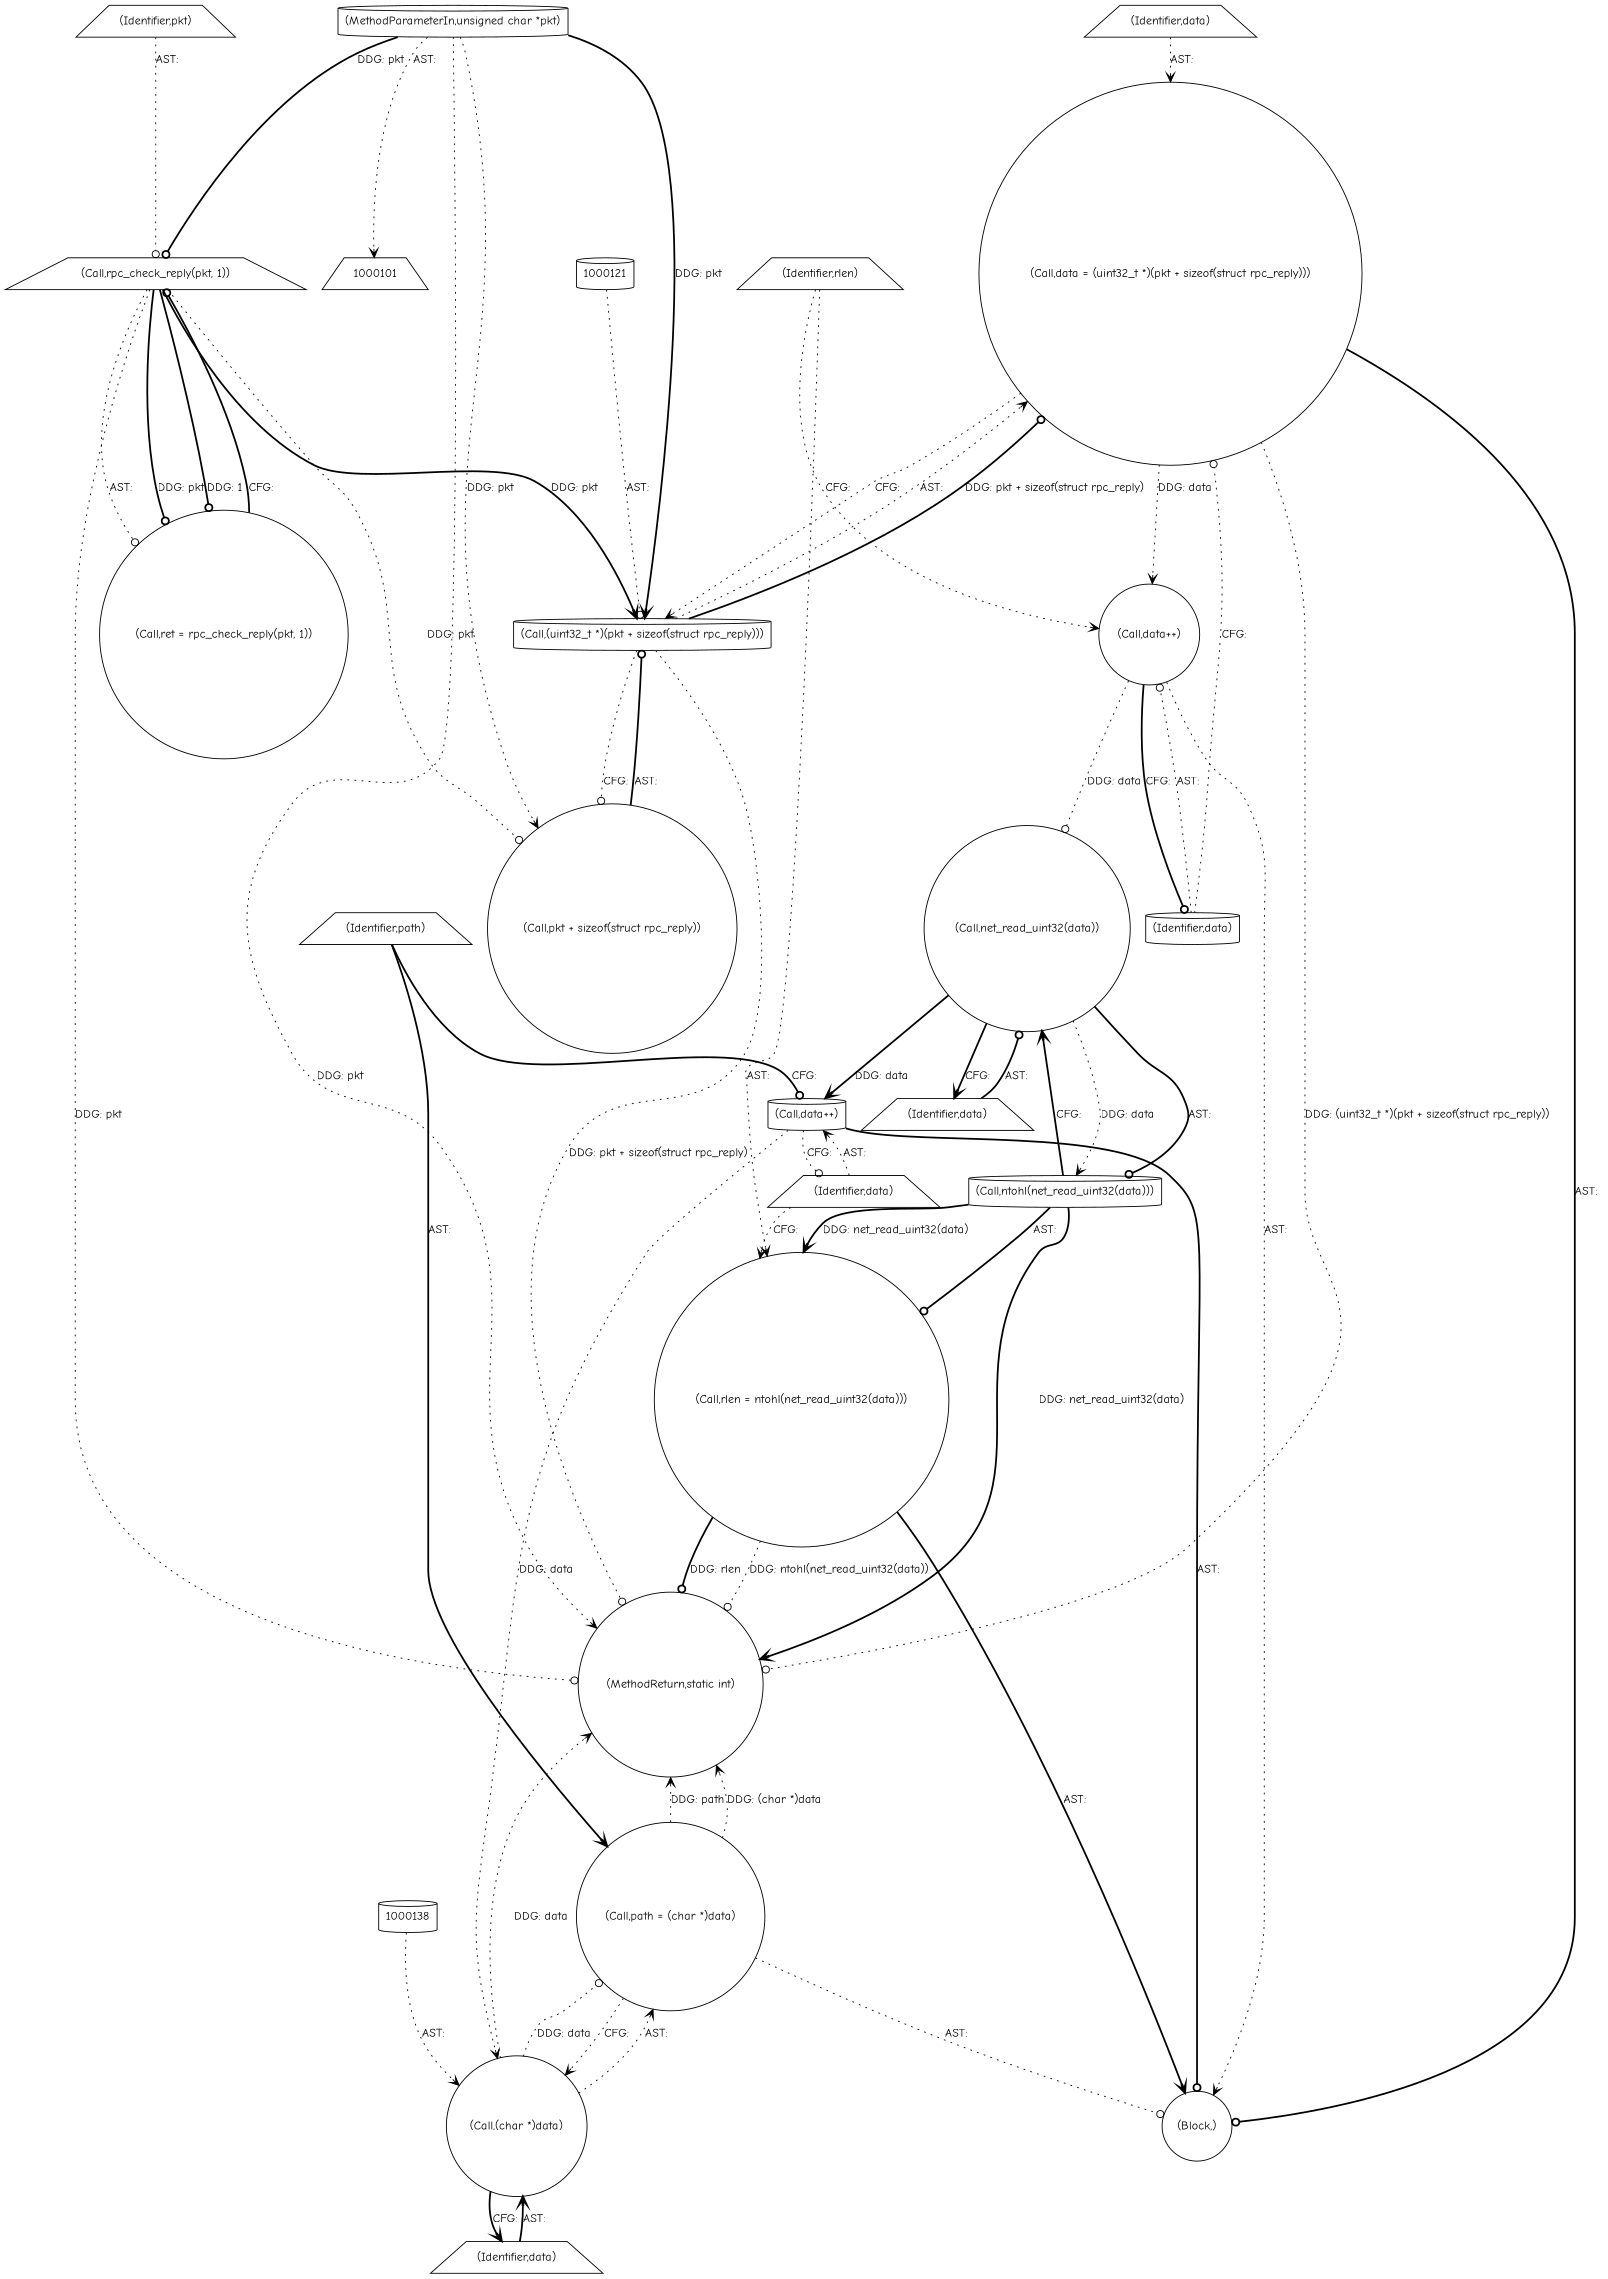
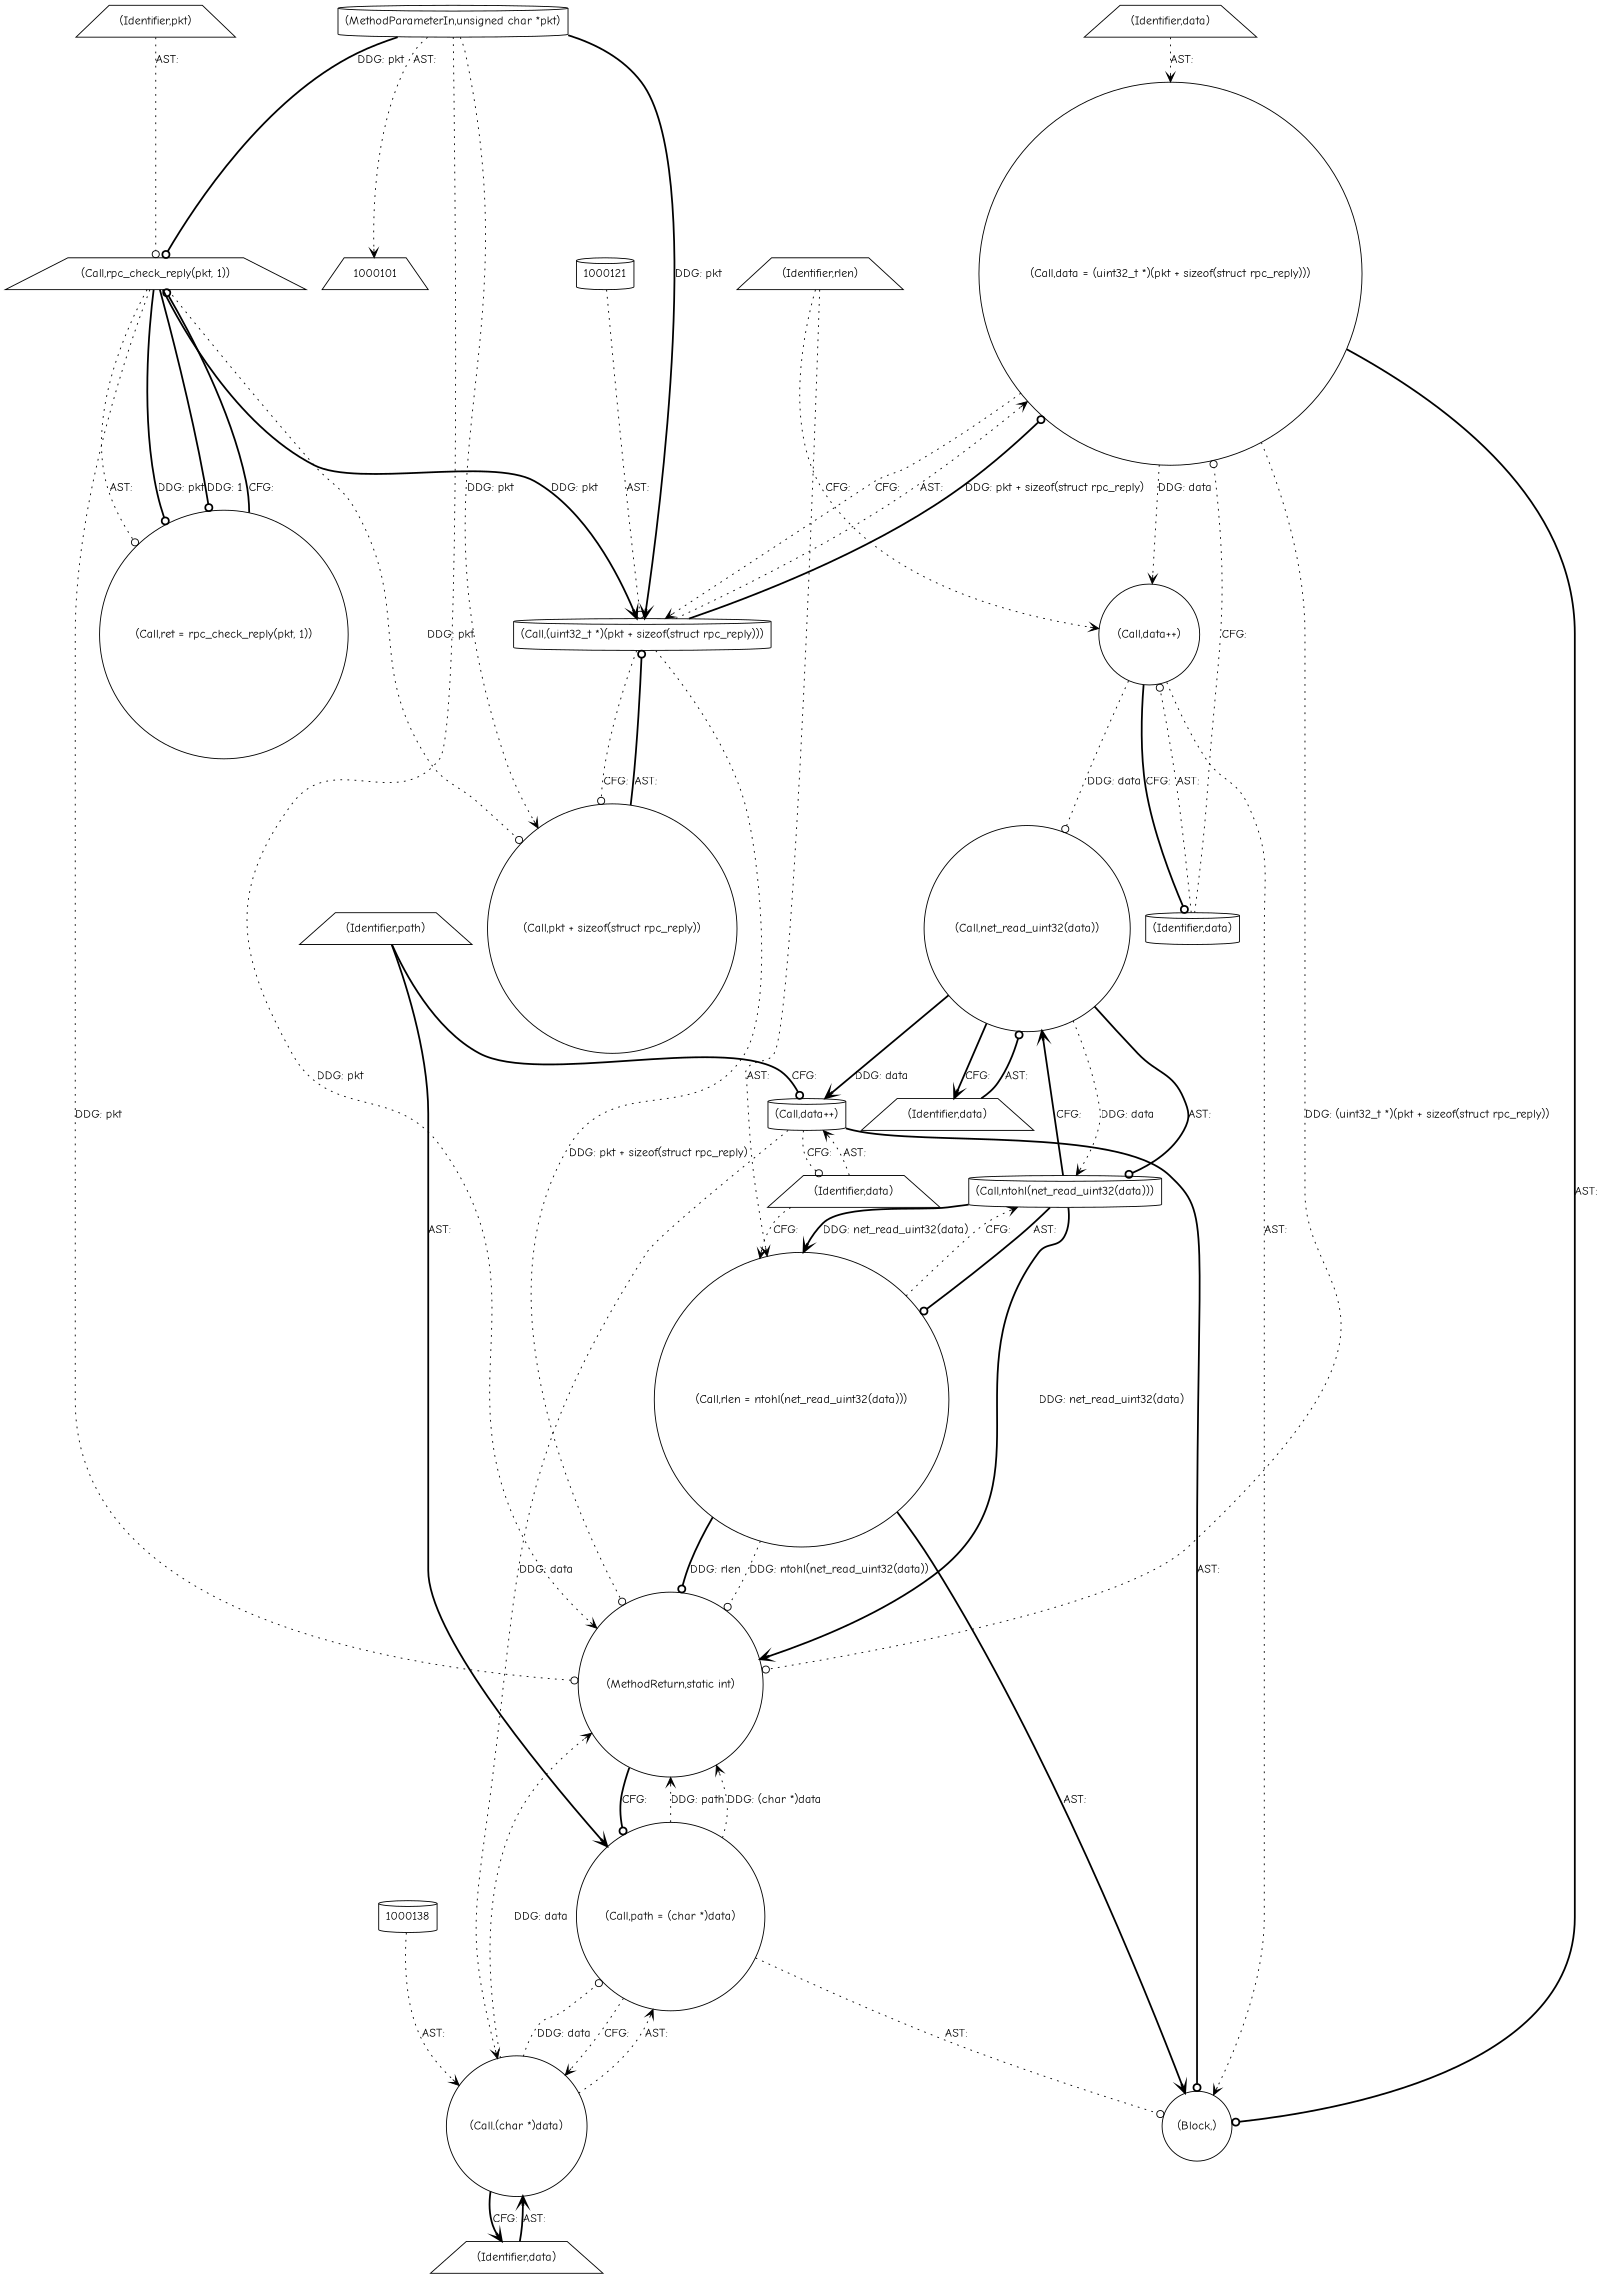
  digraph {
    fontname="Comic Neue"
    node [fontname="Comic Neue" shape=circle]
    edge [arrowhead=vee fontname="Comic Neue" style=dotted]
    n1 [label="(Call,data = (uint32_t *)(pkt + sizeof(struct rpc_reply)))"]
    n2 [label="(Call,(uint32_t *)(pkt + sizeof(struct rpc_reply)))" shape=cylinder]
    n3 [label="(Call,data++)"]
    n4 [label="(Block,)"]
    n5 [label="(MethodReturn,static int)"]
    n6 [label="(Call,pkt + sizeof(struct rpc_reply))"]
    n7 [label="(Call,net_read_uint32(data))"]
    n8 [label="(Identifier,data)" shape=cylinder]
    n9 [label="(Call,path = (char *)data)"]
    n10 [label="(Call,rpc_check_reply(pkt, 1))" shape=trapezium]
    n11 [label="(Call,ret = rpc_check_reply(pkt, 1))"]
    n12 [label="(MethodParameterIn,unsigned char *pkt)" shape=cylinder]
    1000101 [shape=trapezium]
    n14 [label="(Call,ntohl(net_read_uint32(data)))" shape=cylinder]
    n15 [label="(Call,data++)" shape=cylinder]
    n16 [label="(Identifier,data)" shape=trapezium]
    n17 [label="(Call,rlen = ntohl(net_read_uint32(data)))"]
    n18 [label="(Call,(char *)data)"]
    n19 [label="(Identifier,data)" shape=trapezium]
    n20 [label="(Identifier,data)" shape=trapezium]
    n21 [label="(Identifier,rlen)" shape=trapezium]
    n22 [label="(Identifier,data)" shape=trapezium]
    n23 [label="(Identifier,pkt)" shape=trapezium]
    n24 [label="(Identifier,path)" shape=trapezium]
    1000121 [shape=cylinder]
    1000138 [shape=cylinder]
    n1 -> n2 [label="CFG: "]
    n1 -> n3 [label="DDG: data"]
    n1 -> n4 [arrowhead=odot label="AST: " style=bold]
    n1 -> n5 [arrowhead=odot label="DDG: (uint32_t *)(pkt + sizeof(struct rpc_reply))"]
    n2 -> n1 [label="AST: "]
    n2 -> n1 [arrowhead=odot label="DDG: pkt + sizeof(struct rpc_reply)" style=bold]
    n2 -> n5 [arrowhead=odot label="DDG: pkt + sizeof(struct rpc_reply)"]
    n2 -> n6 [arrowhead=odot label="CFG: "]
    n3 -> n4 [label="AST: "]
    n3 -> n7 [arrowhead=odot label="DDG: data"]
    n3 -> n8 [arrowhead=odot label="CFG: " style=bold]
+   n5 -> n9 [arrowhead=odot label="CFG: " style=bold]
    n6 -> n2 [arrowhead=odot label="AST: " style=bold]
    n7 -> n14 [arrowhead=odot label="AST: " style=bold]
    n7 -> n14 [label="DDG: data"]
    n7 -> n15 [label="DDG: data" style=bold]
    n7 -> n16 [label="CFG: " style=bold]
    n8 -> n1 [arrowhead=odot label="CFG: "]
    n8 -> n3 [arrowhead=odot label="AST: "]
    n9 -> n4 [arrowhead=odot label="AST: "]
    n9 -> n5 [label="DDG: path"]
    n9 -> n5 [label="DDG: (char *)data"]
    n9 -> n18 [label="CFG: "]
    n10 -> n2 [label="DDG: pkt" style=bold]
    n10 -> n5 [arrowhead=odot label="DDG: pkt"]
    n10 -> n6 [arrowhead=odot label="DDG: pkt"]
    n10 -> n11 [arrowhead=odot label="AST: "]
    n10 -> n11 [arrowhead=odot label="DDG: pkt" style=bold]
    n10 -> n11 [arrowhead=odot label="DDG: 1" style=bold]
    n11 -> n10 [arrowhead=odot label="CFG: " style=bold]
    n12 -> n2 [label="DDG: pkt" style=bold]
    n12 -> n5 [label="DDG: pkt"]
    n12 -> n6 [label="DDG: pkt"]
    n12 -> n10 [arrowhead=odot label="DDG: pkt" style=bold]
    n12 -> 1000101 [label="AST: "]
    n14 -> n5 [label="DDG: net_read_uint32(data)" style=bold]
    n14 -> n7 [label="CFG: " style=bold]
    n14 -> n17 [arrowhead=odot label="AST: " style=bold]
    n14 -> n17 [label="DDG: net_read_uint32(data)" style=bold]
    n15 -> n4 [arrowhead=odot label="AST: " style=bold]
    n15 -> n18 [label="DDG: data"]
    n15 -> n19 [arrowhead=odot label="CFG: "]
    n16 -> n7 [arrowhead=odot label="AST: " style=bold]
    n17 -> n4 [label="AST: " style=bold]
    n17 -> n5 [arrowhead=odot label="DDG: ntohl(net_read_uint32(data))"]
    n17 -> n5 [arrowhead=odot label="DDG: rlen" style=bold]
+   n17 -> n14 [label="CFG: "]
    n18 -> n5 [label="DDG: data"]
    n18 -> n9 [label="AST: "]
    n18 -> n9 [arrowhead=odot label="DDG: data"]
    n18 -> n20 [label="CFG: " style=bold]
    n19 -> n15 [label="AST: "]
    n19 -> n17 [label="CFG: "]
    n20 -> n18 [label="AST: " style=bold]
    n21 -> n3 [label="CFG: "]
    n21 -> n17 [label="AST: "]
    n22 -> n1 [label="AST: "]
    n23 -> n10 [arrowhead=odot label="AST: "]
    n24 -> n9 [label="AST: " style=bold]
    n24 -> n15 [arrowhead=odot label="CFG: " style=bold]
    1000121 -> n2 [arrowhead=odot label="AST: "]
    1000138 -> n18 [label="AST: "]
  }
